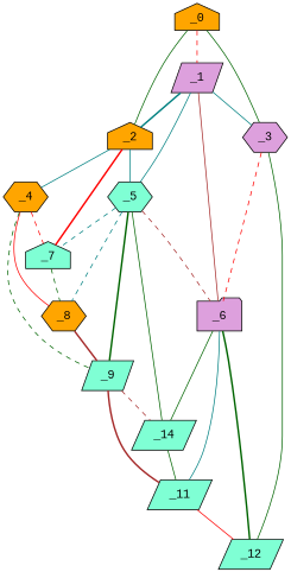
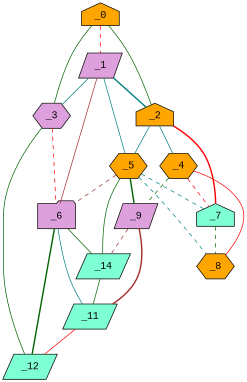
  graph {
    fontname="Liberation Mono"
    node [fillcolor=aquamarine fontname="Liberation Mono" shape=parallelogram style=filled x=75 y=36]
    edge [color=darkgreen fontname="Liberation Mono" style=solid valence=1]
    _0 [fillcolor=orange shape=house x=20 y=70]
    _1 [fillcolor=plum x=33 y=65]
    _2 [fillcolor=orange shape=house x=36 y=7]
    _3 [fillcolor=plum shape=hexagon x=39 y=125]
-   _5 [shape=hexagon]
+   _5 [fillcolor=orange shape=hexagon]
    _6 [fillcolor=plum shape=folder y=73]
    _4 [fillcolor=orange shape=hexagon x=73 y=6]
    _7 [shape=house x=76 y=25]
    _12 [x=110 y=118]
    _8 [fillcolor=orange shape=hexagon x=82 y=28]
-   _9 [x=91]
+   _9 [fillcolor=plum x=91]
    n12 [label=_14 x=93 y=67]
    _11 [x=110 y=86]
    _0 -- _1 [color=red style=dashed valence=2]
    _0 -- _2
    _0 -- _3
    _1 -- _2 [color=teal style=bold valence=2]
    _1 -- _3 [color=teal]
    _1 -- _5 [color=teal valence=2]
    _1 -- _6 [color=brown valence=2]
    _2 -- _5 [color=teal]
    _2 -- _4 [color=teal]
    _2 -- _7 [color=red style=bold]
    _3 -- _6 [color=red style=dashed]
    _3 -- _12
    _5 -- _6 [color=brown style=dashed valence=2]
    _5 -- _7 [color=teal style=dashed valence=2]
    _5 -- _8 [color=teal style=dashed]
    _5 -- _9 [style=bold]
    _5 -- n12 [valence=2]
    _6 -- _12 [style=bold valence=2]
    _6 -- n12 [valence=2]
    _6 -- _11 [color=teal]
    _4 -- _7 [color=red style=dashed]
    _4 -- _8 [color=red valence=2]
    _4 -- _9 [style=dashed]
    _7 -- _8 [style=dashed valence=2]
-   _8 -- _9 [color=brown style=bold]
    _9 -- n12 [color=brown style=dashed valence=2]
    _9 -- _11 [color=brown style=bold]
    n12 -- _11 [valence=2]
    _11 -- _12 [color=red]
  }
